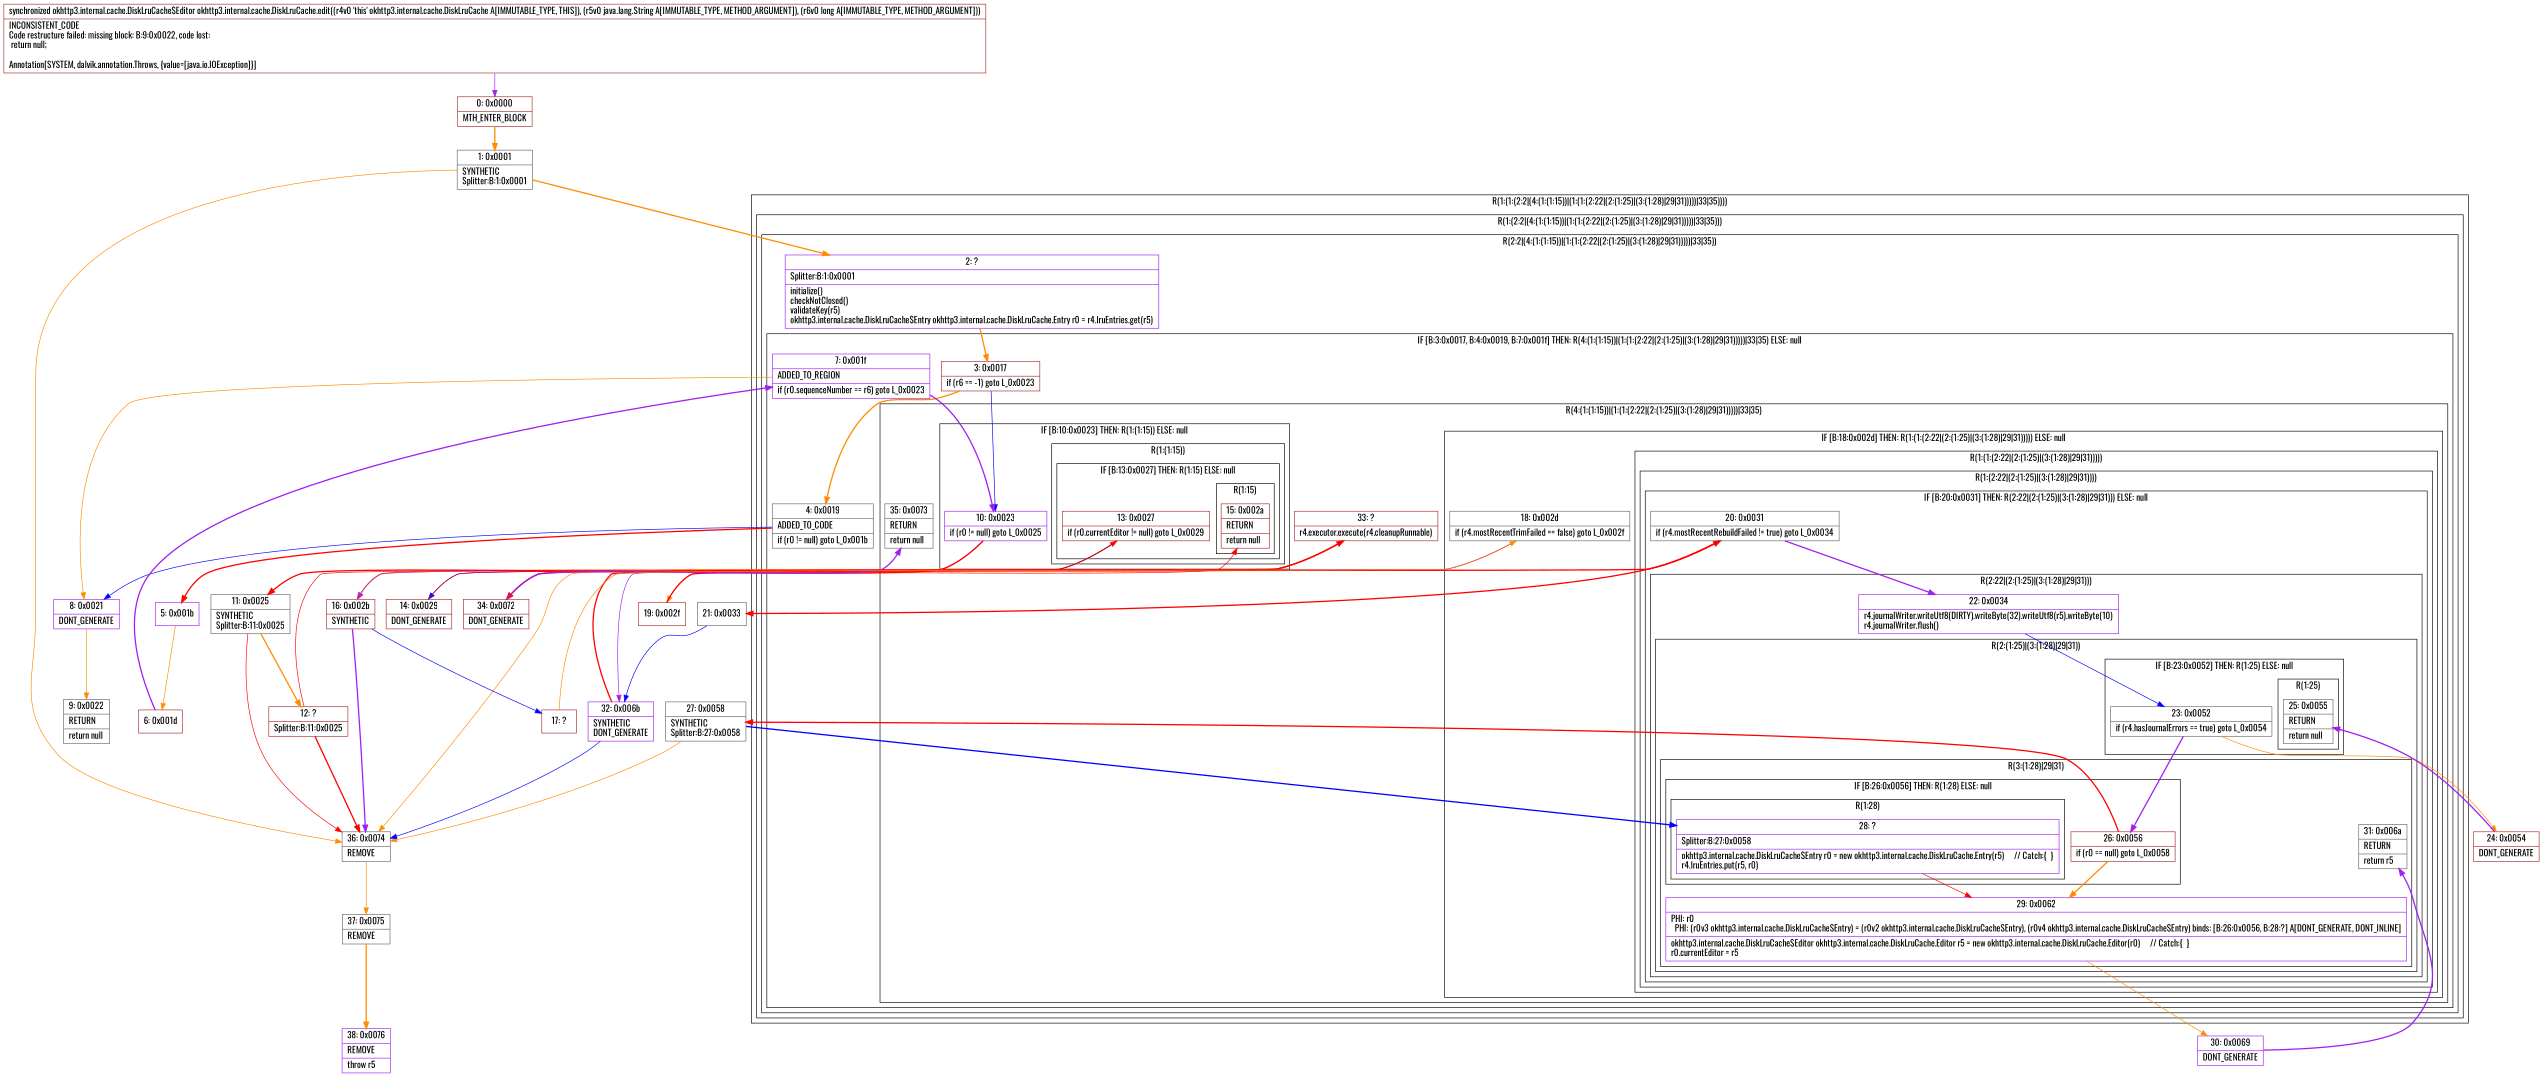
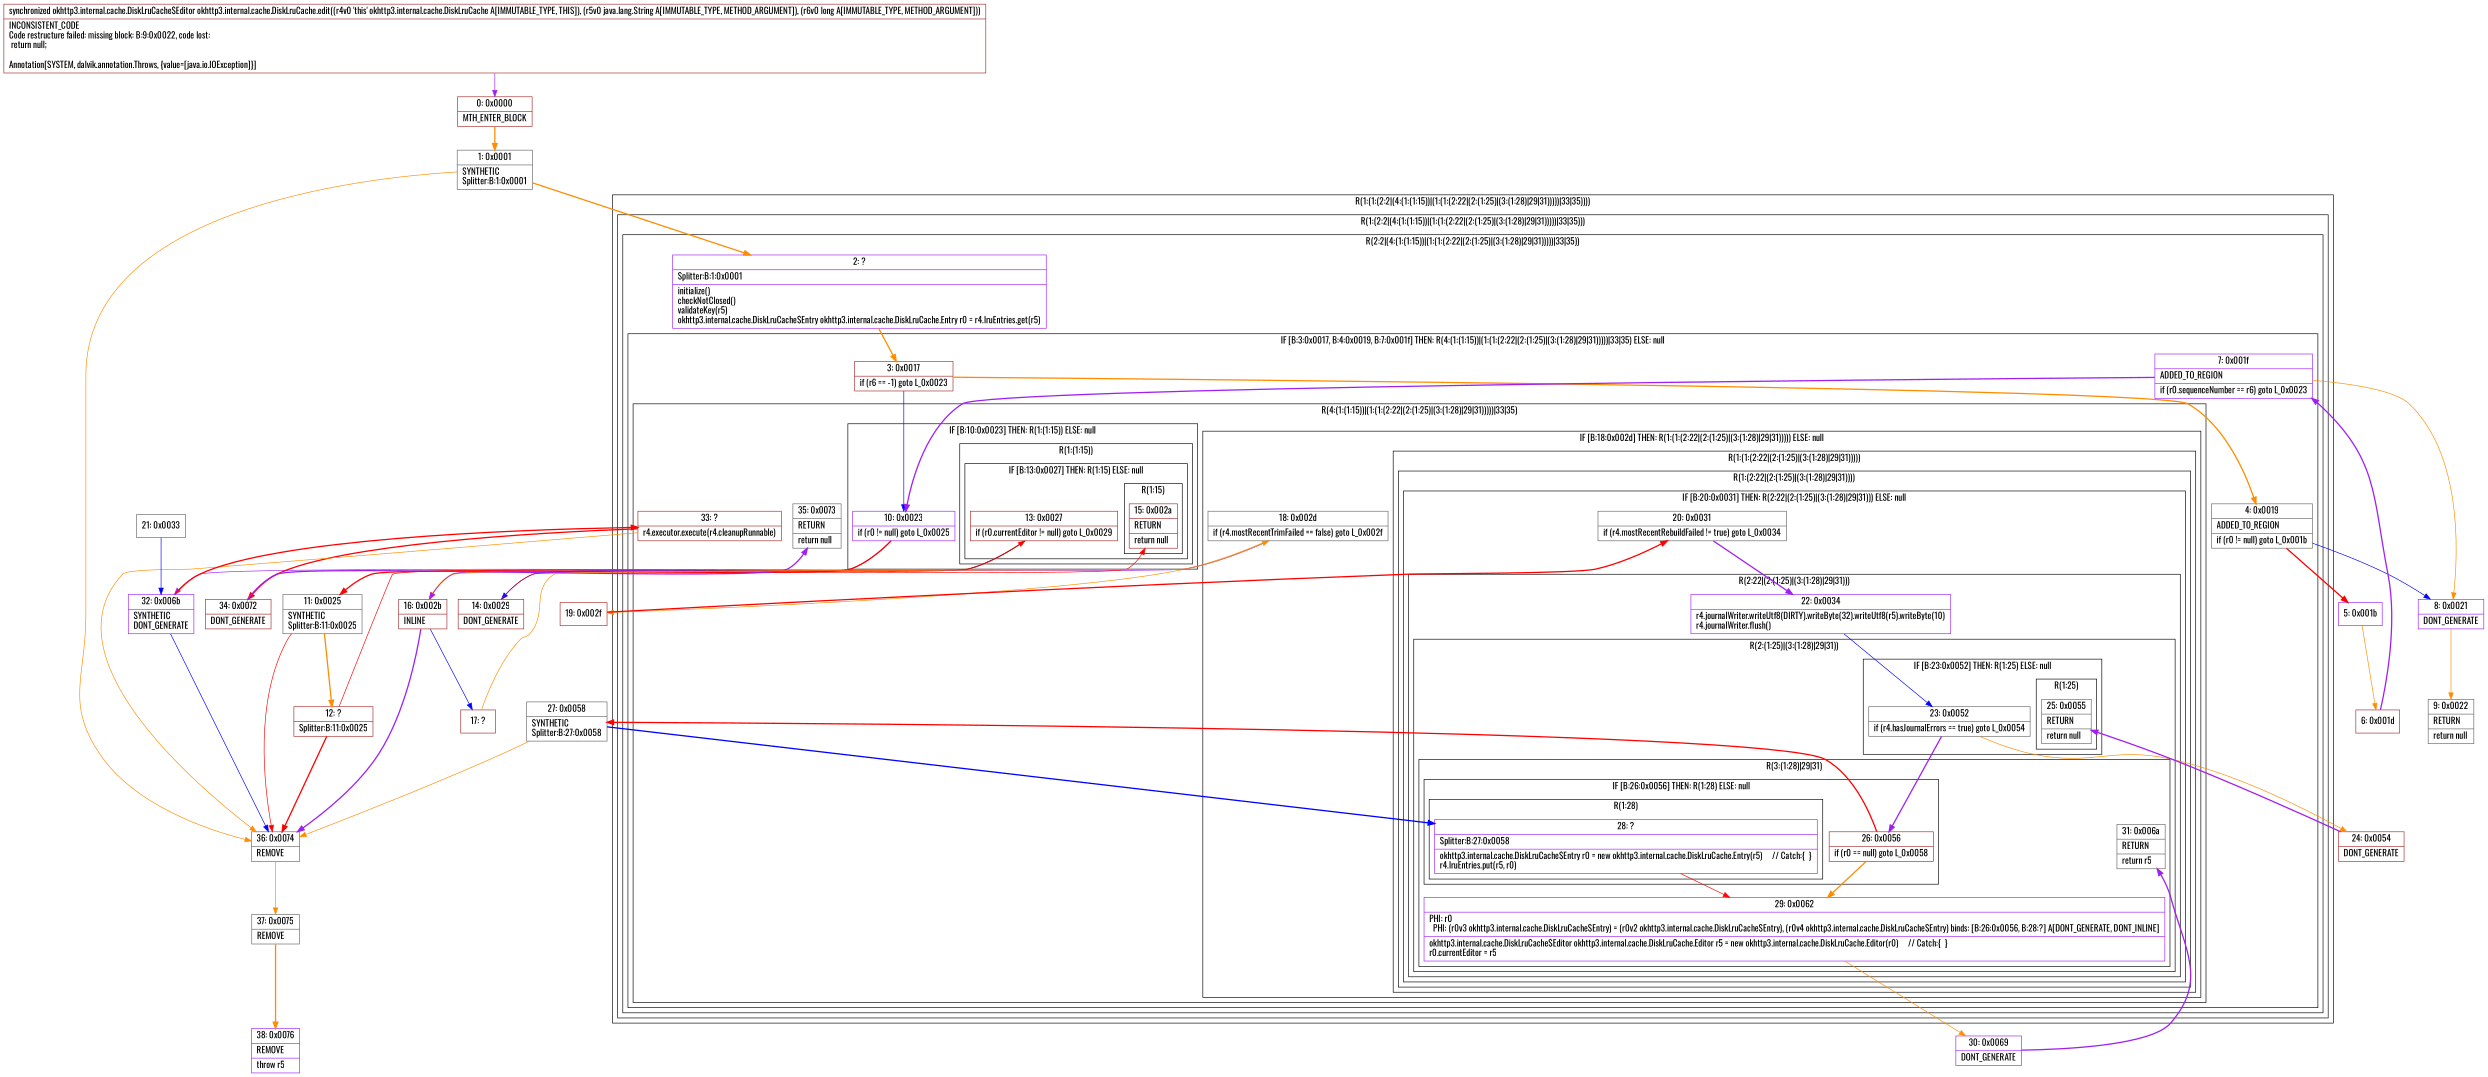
  digraph {
    fontname=Oswald
    node [color=brown fontname=Oswald shape=record]
    edge [color=darkorange fontname=Oswald style=bold]
    n1 [label="{15\:\ 0x002a|RETURN\l|return null\l}"]
    n2 [label="{13\:\ 0x0027|if (r0.currentEditor != null) goto L_0x0029\l}"]
    n3 [color=purple label="{10\:\ 0x0023|if (r0 != null) goto L_0x0025\l}"]
    n4 [color=gray40 label="{25\:\ 0x0055|RETURN\l|return null\l}"]
    n5 [color=gray40 label="{23\:\ 0x0052|if (r4.hasJournalErrors == true) goto L_0x0054\l}"]
    n6 [color=purple label="{28\:\ ?|Splitter:B:27:0x0058\l|okhttp3.internal.cache.DiskLruCache$Entry r0 = new okhttp3.internal.cache.DiskLruCache.Entry(r5)     \/\/ Catch:\{  \}\lr4.lruEntries.put(r5, r0)\l}"]
    n7 [label="{26\:\ 0x0056|if (r0 == null) goto L_0x0058\l}"]
    n8 [color=purple label="{29\:\ 0x0062|PHI: r0 \l  PHI: (r0v3 okhttp3.internal.cache.DiskLruCache$Entry) = (r0v2 okhttp3.internal.cache.DiskLruCache$Entry), (r0v4 okhttp3.internal.cache.DiskLruCache$Entry) binds: [B:26:0x0056, B:28:?] A[DONT_GENERATE, DONT_INLINE]\l|okhttp3.internal.cache.DiskLruCache$Editor okhttp3.internal.cache.DiskLruCache.Editor r5 = new okhttp3.internal.cache.DiskLruCache.Editor(r0)     \/\/ Catch:\{  \}\lr0.currentEditor = r5\l}"]
    n9 [color=gray40 label="{31\:\ 0x006a|RETURN\l|return r5\l}"]
    n10 [color=purple label="{22\:\ 0x0034|r4.journalWriter.writeUtf8(DIRTY).writeByte(32).writeUtf8(r5).writeByte(10)\lr4.journalWriter.flush()\l}"]
    n11 [color=gray40 label="{20\:\ 0x0031|if (r4.mostRecentRebuildFailed != true) goto L_0x0034\l}"]
    n12 [color=gray40 label="{18\:\ 0x002d|if (r4.mostRecentTrimFailed == false) goto L_0x002f\l}"]
    n13 [label="{33\:\ ?|r4.executor.execute(r4.cleanupRunnable)\l}"]
    n14 [color=gray40 label="{35\:\ 0x0073|RETURN\l|return null\l}"]
    n15 [label="{3\:\ 0x0017|if (r6 == \-1) goto L_0x0023\l}"]
-   n16 [color=gray40 label="{4\:\ 0x0019|ADDED_TO_CODE\l|if (r0 != null) goto L_0x001b\l}"]
+   n16 [color=gray40 label="{4\:\ 0x0019|ADDED_TO_REGION\l|if (r0 != null) goto L_0x001b\l}"]
    n17 [color=purple label="{7\:\ 0x001f|ADDED_TO_REGION\l|if (r0.sequenceNumber == r6) goto L_0x0023\l}"]
    n18 [color=purple label="{2\:\ ?|Splitter:B:1:0x0001\l|initialize()\lcheckNotClosed()\lvalidateKey(r5)\lokhttp3.internal.cache.DiskLruCache$Entry okhttp3.internal.cache.DiskLruCache.Entry r0 = r4.lruEntries.get(r5)\l}"]
-   n19 [label="{16\:\ 0x002b|SYNTHETIC\l}"]
+   n19 [label="{16\:\ 0x002b|INLINE\l}"]
    n20 [label="{14\:\ 0x0029|DONT_GENERATE\l}"]
    n21 [color=gray40 label="{11\:\ 0x0025|SYNTHETIC\lSplitter:B:11:0x0025\l}"]
    n22 [label="{24\:\ 0x0054|DONT_GENERATE\l}"]
    n23 [color=gray40 label="{27\:\ 0x0058|SYNTHETIC\lSplitter:B:27:0x0058\l}"]
    n24 [color=purple label="{30\:\ 0x0069|DONT_GENERATE\l}"]
    n25 [color=gray40 label="{21\:\ 0x0033}"]
    n26 [label="{19\:\ 0x002f}"]
    n27 [color=purple label="{32\:\ 0x006b|SYNTHETIC\lDONT_GENERATE\l}"]
    n28 [label="{34\:\ 0x0072|DONT_GENERATE\l}"]
    n29 [color=gray40 label="{36\:\ 0x0074|REMOVE\l}"]
    n30 [color=purple label="{5\:\ 0x001b}"]
    n31 [color=purple label="{8\:\ 0x0021|DONT_GENERATE\l}"]
    n32 [label="{6\:\ 0x001d}"]
    n33 [color=gray40 label="{9\:\ 0x0022|RETURN\l|return null\l}"]
    n34 [label="{12\:\ ?|Splitter:B:11:0x0025\l}"]
    n35 [label="{17\:\ ?}"]
    n36 [color=gray40 label="{37\:\ 0x0075|REMOVE\l}"]
    n37 [label="{0\:\ 0x0000|MTH_ENTER_BLOCK\l}"]
    n38 [color=gray40 label="{1\:\ 0x0001|SYNTHETIC\lSplitter:B:1:0x0001\l}"]
    n39 [color=purple label="{38\:\ 0x0076|REMOVE\l|throw r5\l}"]
    n40 [label="{synchronized okhttp3.internal.cache.DiskLruCache$Editor okhttp3.internal.cache.DiskLruCache.edit((r4v0 'this' okhttp3.internal.cache.DiskLruCache A[IMMUTABLE_TYPE, THIS]), (r5v0 java.lang.String A[IMMUTABLE_TYPE, METHOD_ARGUMENT]), (r6v0 long A[IMMUTABLE_TYPE, METHOD_ARGUMENT]))  | INCONSISTENT_CODE\lCode restructure failed: missing block: B:9:0x0022, code lost:\l    return null;\l\lAnnotation[SYSTEM, dalvik.annotation.Throws, \{value=[java.io.IOException]\}]\l}"]
    subgraph cluster_1 {
      label="R(1:(1:(2:2|(4:(1:(1:15))|(1:(1:(2:22|(2:(1:25)|(3:(1:28)|29|31)))))|33|35))))"
      subgraph cluster_2 {
        label="R(1:(2:2|(4:(1:(1:15))|(1:(1:(2:22|(2:(1:25)|(3:(1:28)|29|31)))))|33|35)))"
        subgraph cluster_3 {
          label="R(2:2|(4:(1:(1:15))|(1:(1:(2:22|(2:(1:25)|(3:(1:28)|29|31)))))|33|35))"
          n18
          subgraph cluster_4 {
            label="IF [B:3:0x0017, B:4:0x0019, B:7:0x001f] THEN: R(4:(1:(1:15))|(1:(1:(2:22|(2:(1:25)|(3:(1:28)|29|31)))))|33|35) ELSE: null"
            n15
            n16
            n17
            subgraph cluster_5 {
              label="R(4:(1:(1:15))|(1:(1:(2:22|(2:(1:25)|(3:(1:28)|29|31)))))|33|35)"
              n13
              n14
              subgraph cluster_6 {
                label="IF [B:10:0x0023] THEN: R(1:(1:15)) ELSE: null"
                n3
                subgraph cluster_7 {
                  label="R(1:(1:15))"
                  subgraph cluster_8 {
                    label="IF [B:13:0x0027] THEN: R(1:15) ELSE: null"
                    n2
                    subgraph cluster_9 {
                      label="R(1:15)"
                      n1
                    }
                  }
                }
              }
              subgraph cluster_10 {
                label="IF [B:18:0x002d] THEN: R(1:(1:(2:22|(2:(1:25)|(3:(1:28)|29|31))))) ELSE: null"
                n12
                subgraph cluster_11 {
                  label="R(1:(1:(2:22|(2:(1:25)|(3:(1:28)|29|31)))))"
                  subgraph cluster_12 {
                    label="R(1:(2:22|(2:(1:25)|(3:(1:28)|29|31))))"
                    subgraph cluster_13 {
                      label="IF [B:20:0x0031] THEN: R(2:22|(2:(1:25)|(3:(1:28)|29|31))) ELSE: null"
                      n11
                      subgraph cluster_14 {
                        label="R(2:22|(2:(1:25)|(3:(1:28)|29|31)))"
                        n10
                        subgraph cluster_15 {
                          label="R(2:(1:25)|(3:(1:28)|29|31))"
                          subgraph cluster_16 {
                            label="IF [B:23:0x0052] THEN: R(1:25) ELSE: null"
                            n5
                            subgraph cluster_17 {
                              label="R(1:25)"
                              n4
                            }
                          }
                          subgraph cluster_18 {
                            label="R(3:(1:28)|29|31)"
                            n8
                            n9
                            subgraph cluster_19 {
                              label="IF [B:26:0x0056] THEN: R(1:28) ELSE: null"
                              n7
                              subgraph cluster_20 {
                                label="R(1:28)"
                                n6
                              }
                            }
                          }
                        }
                      }
                    }
                  }
                }
              }
            }
          }
        }
      }
    }
    n2 -> n19
    n2 -> n20 [color=blue style=solid]
    n3 -> n19 [color=purple style=solid]
    n3 -> n21 [color=red]
    n5 -> n7 [color=purple]
    n5 -> n22 [style=solid]
    n6 -> n8 [color=red style=solid]
    n7 -> n8
    n7 -> n23 [color=red]
    n8 -> n24 [style=solid]
    n10 -> n5 [color=blue style=solid]
    n11 -> n10 [color=purple]
-   n11 -> n25 [color=red]
    n12 -> n26 [style=solid]
    n12 -> n27 [color=purple style=solid]
    n13 -> n28 [color=red]
    n13 -> n29 [style=solid]
    n15 -> n3 [color=blue style=solid]
    n15 -> n16
    n16 -> n30 [color=red]
    n16 -> n31 [color=blue style=solid]
    n17 -> n3 [color=purple]
    n17 -> n31 [style=solid]
    n18 -> n15
    n19 -> n29 [color=purple]
    n19 -> n35 [color=blue style=solid]
    n20 -> n1 [color=red style=solid]
    n21 -> n29 [color=red style=solid]
    n21 -> n34
    n22 -> n4 [color=purple]
    n23 -> n6 [color=blue]
    n23 -> n29 [style=solid]
    n24 -> n9 [color=purple]
    n25 -> n27 [color=blue style=solid]
    n26 -> n11 [color=red]
    n27 -> n13 [color=red]
    n27 -> n29 [color=blue style=solid]
    n28 -> n14 [color=purple]
    n29 -> n36 [style=solid]
    n30 -> n32 [style=solid]
    n31 -> n33 [style=solid]
    n32 -> n17 [color=purple]
    n34 -> n2 [color=red style=solid]
    n34 -> n29 [color=red]
    n35 -> n12 [style=solid]
    n36 -> n39
    n37 -> n38
    n38 -> n18
    n38 -> n29 [style=solid]
    n40 -> n37 [color=purple style=solid]
  }
